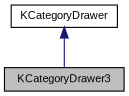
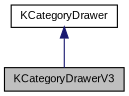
  digraph {
    fontname="Liberation Sans"
    node [color=black fontname="Liberation Sans" fontsize=10 shape=record style=filled]
-   n1 [fillcolor=grey75 fontcolor=black height=0.2 label=KCategoryDrawer3 width=0.4]
+   n1 [fillcolor=grey75 fontcolor=black height=0.2 label=KCategoryDrawerV3 width=0.4]
    n2 [fillcolor=white height=0.2 label=KCategoryDrawer width=0.4]
    n2 -> n1 [color=midnightblue dir=back fontname="Liberation Sans" fontsize=10 labelfontname=Helvetica labelfontsize=10 style=solid]
  }
